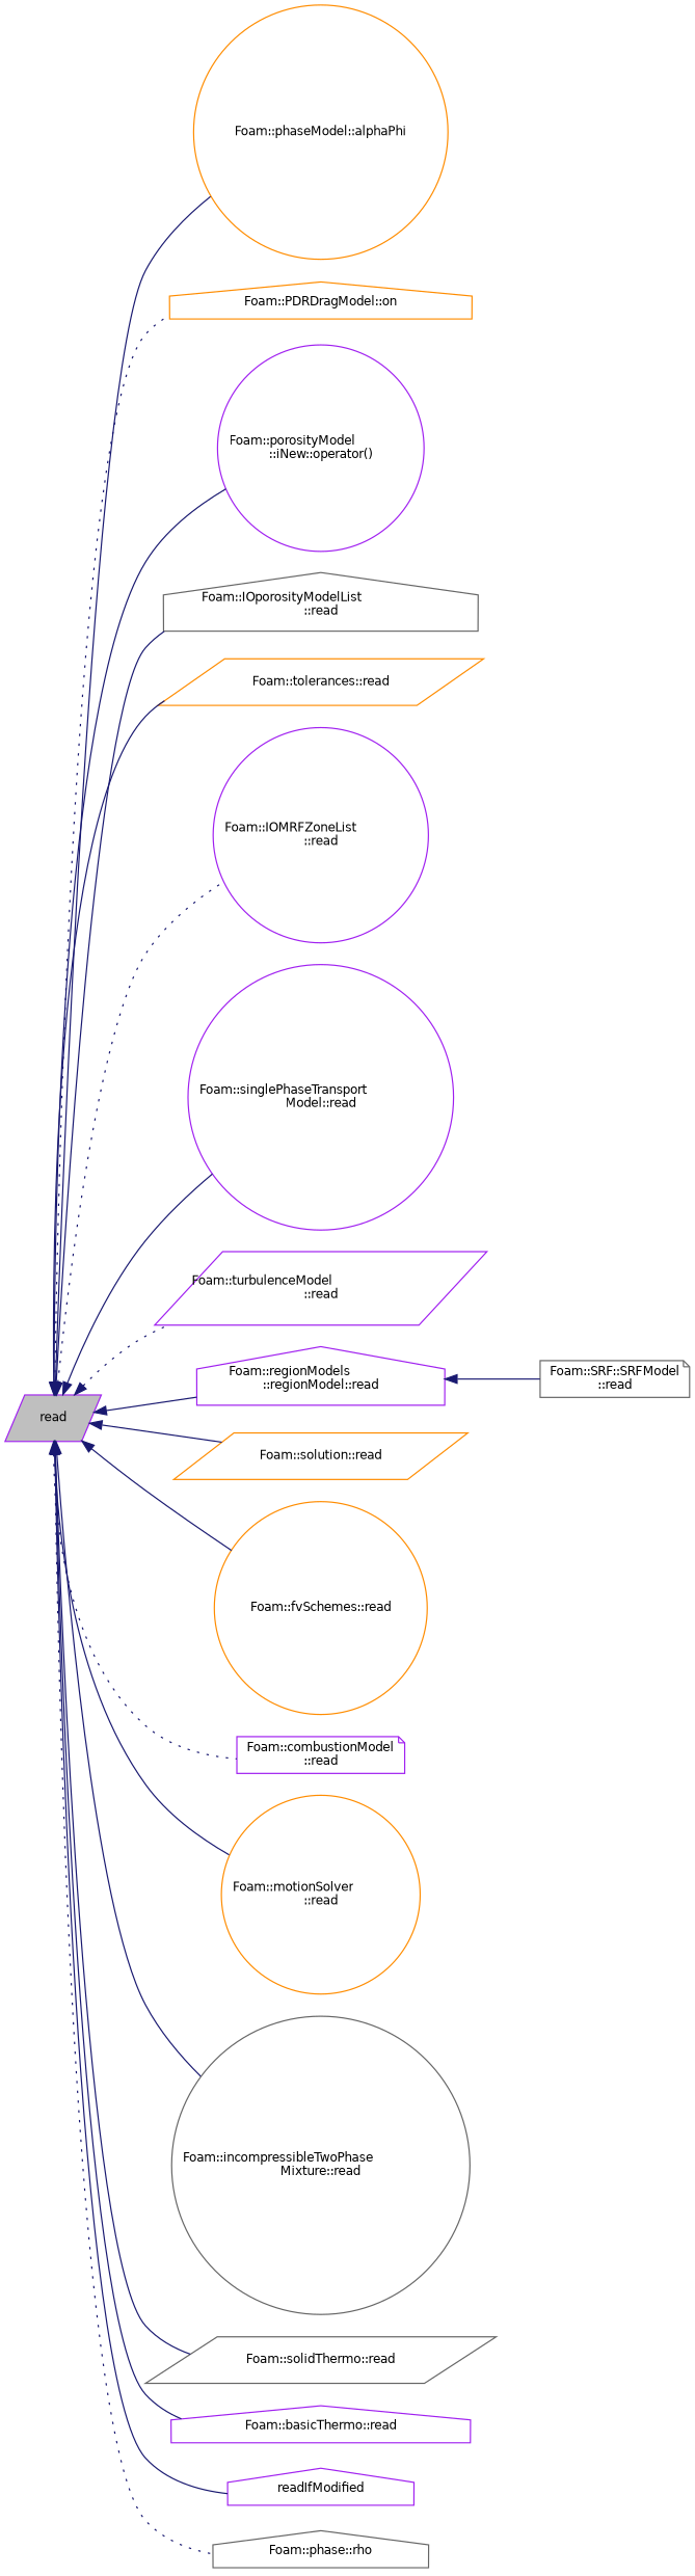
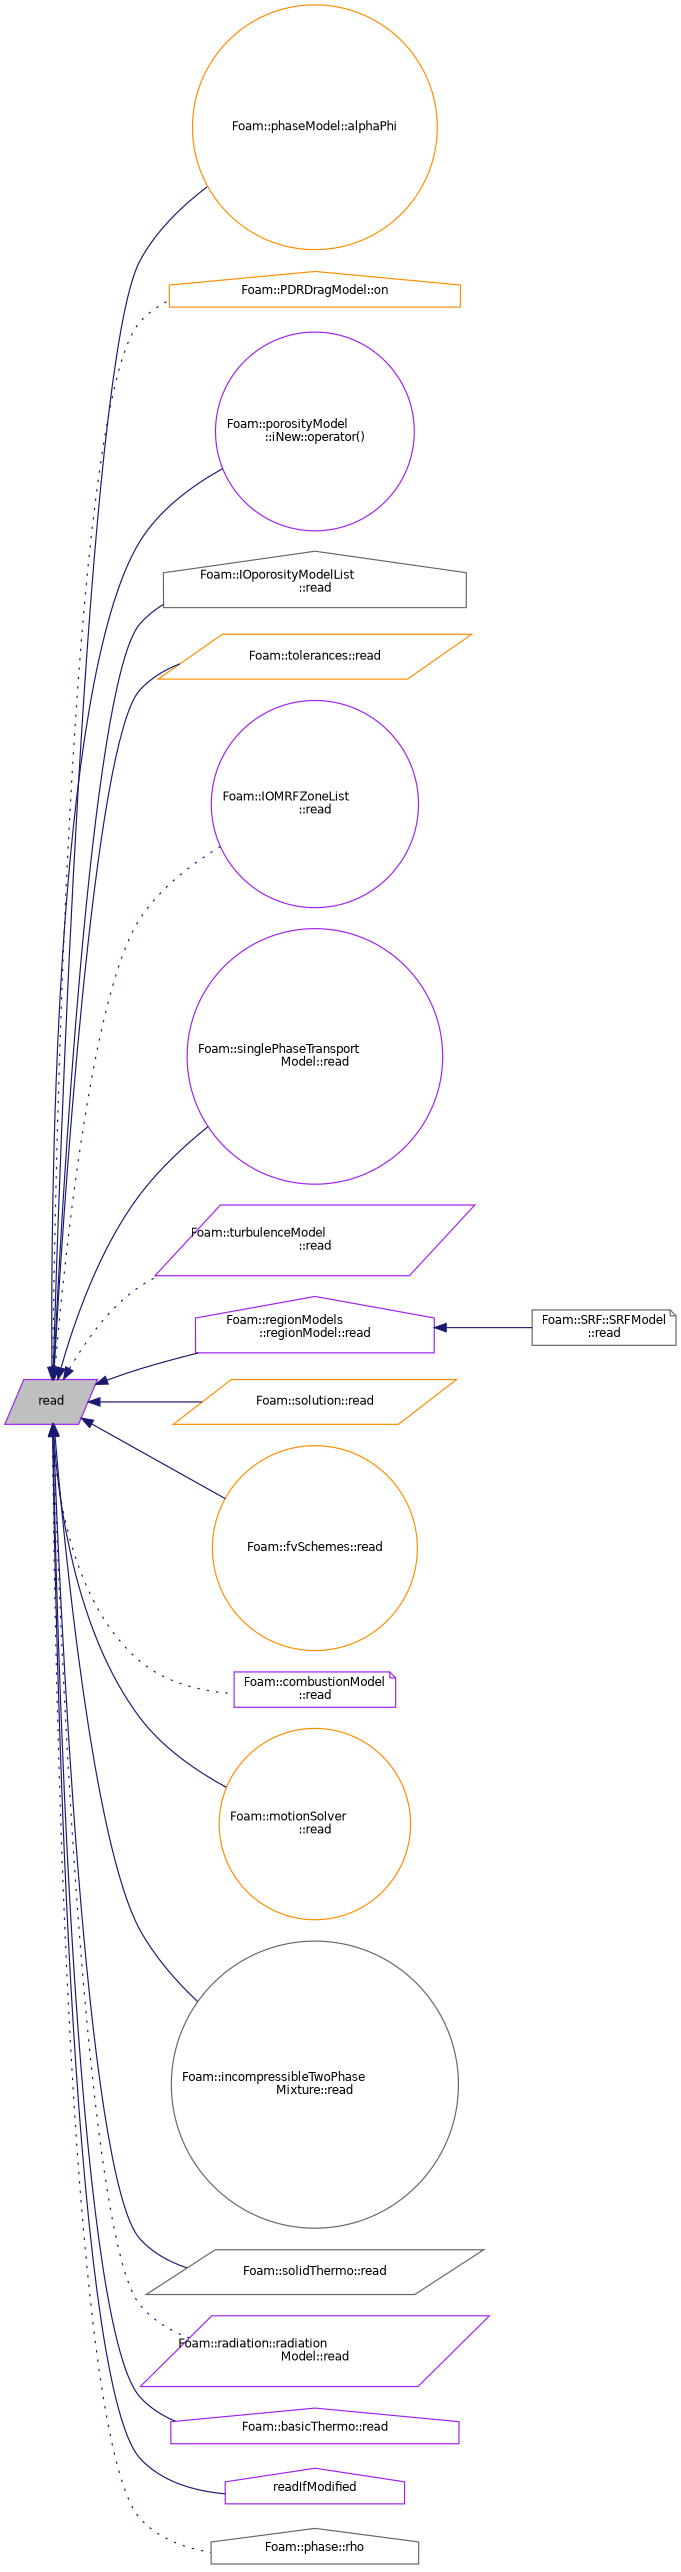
  digraph {
    rankdir=LR
    node [color=purple fontname=Helvetica fontsize=10 shape=circle]
    edge [color=midnightblue dir=back fontname=Helvetica fontsize=10 labelfontname=Helvetica labelfontsize=10 style=solid]
    n1 [fillcolor=grey75 fontcolor=black height=0.2 label=read shape=parallelogram style=filled width=0.4]
    n2 [color=darkorange height=0.2 label="Foam::phaseModel::alphaPhi" width=0.4]
    n3 [color=darkorange height=0.2 label="Foam::PDRDragModel::on" shape=house width=0.4]
    n4 [height=0.2 label="Foam::porosityModel\l::iNew::operator()" width=0.4]
    n5 [color=gray40 height=0.2 label="Foam::IOporosityModelList\l::read" shape=house width=0.4]
    n6 [color=darkorange height=0.2 label="Foam::tolerances::read" shape=parallelogram width=0.4]
    n7 [height=0.2 label="Foam::IOMRFZoneList\l::read" width=0.4]
    n8 [height=0.2 label="Foam::singlePhaseTransport\lModel::read" width=0.4]
    n9 [height=0.2 label="Foam::turbulenceModel\l::read" shape=parallelogram width=0.4]
    n10 [height=0.2 label="Foam::regionModels\l::regionModel::read" shape=house width=0.4]
    n11 [color=darkorange height=0.2 label="Foam::solution::read" shape=parallelogram width=0.4]
    n12 [color=darkorange height=0.2 label="Foam::fvSchemes::read" width=0.4]
    n13 [height=0.2 label="Foam::combustionModel\l::read" shape=note width=0.4]
    n14 [color=darkorange height=0.2 label="Foam::motionSolver\l::read" width=0.4]
    n15 [color=gray40 height=0.2 label="Foam::incompressibleTwoPhase\lMixture::read" width=0.4]
    n16 [color=gray40 height=0.2 label="Foam::solidThermo::read" shape=parallelogram width=0.4]
+   n17 [height=0.2 label="Foam::radiation::radiation\lModel::read" shape=parallelogram width=0.4]
    n18 [height=0.2 label="Foam::basicThermo::read" shape=house width=0.4]
    n19 [height=0.2 label=readIfModified shape=house width=0.4]
    n20 [color=gray40 height=0.2 label="Foam::phase::rho" shape=house width=0.4]
    n21 [color=gray40 height=0.2 label="Foam::SRF::SRFModel\l::read" shape=note width=0.4]
    n1 -> n2
    n1 -> n3 [style=dotted]
    n1 -> n4
    n1 -> n5
    n1 -> n6
    n1 -> n7 [style=dotted]
    n1 -> n8
    n1 -> n9 [style=dotted]
    n1 -> n10
    n1 -> n11
    n1 -> n12
    n1 -> n13 [style=dotted]
    n1 -> n14
    n1 -> n15
    n1 -> n16
+   n1 -> n17 [style=dotted]
    n1 -> n18
    n1 -> n19
    n1 -> n20 [style=dotted]
    n10 -> n21
  }
